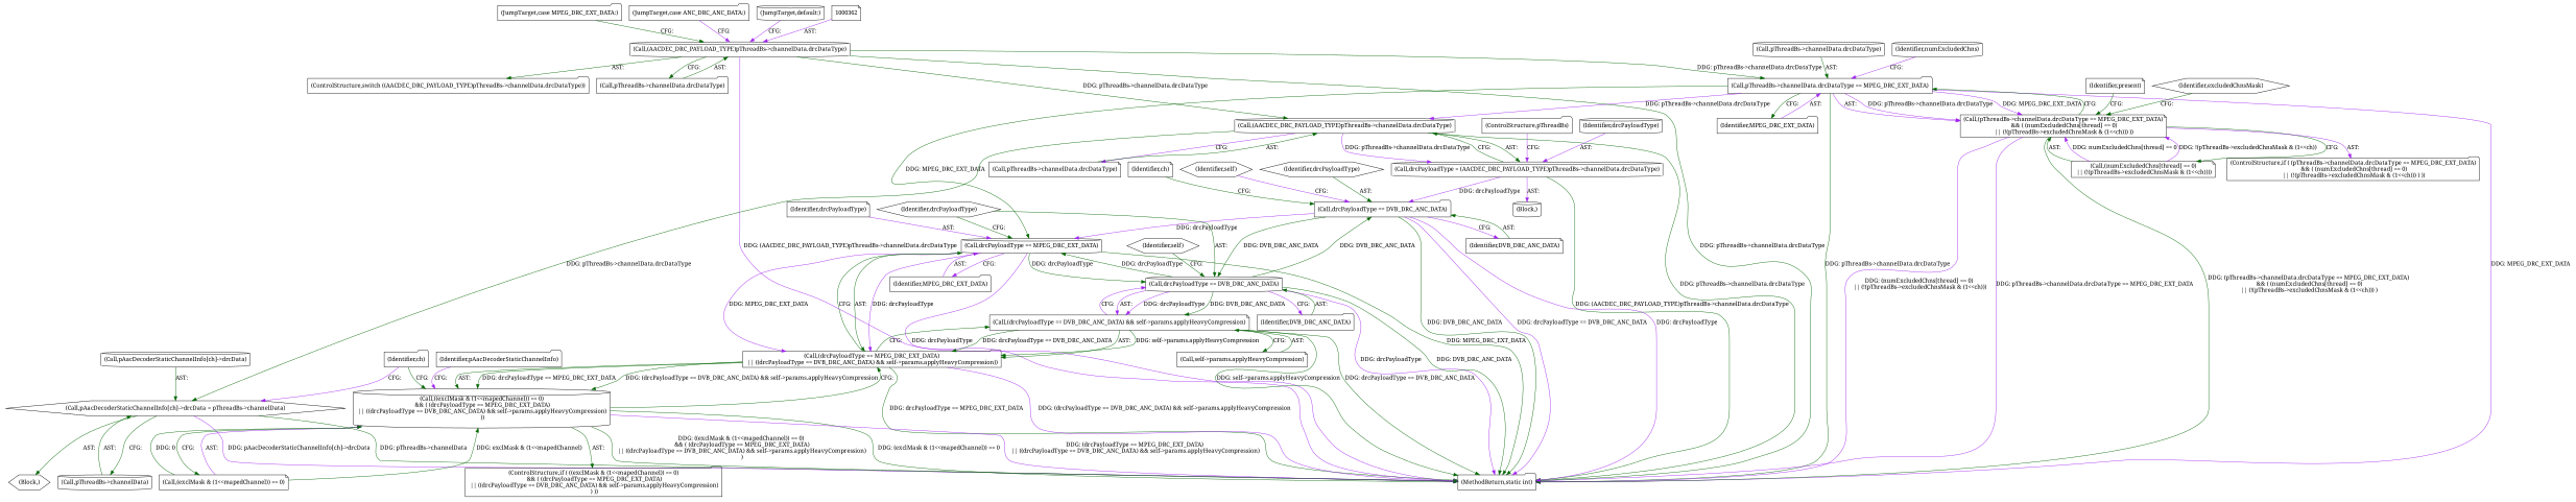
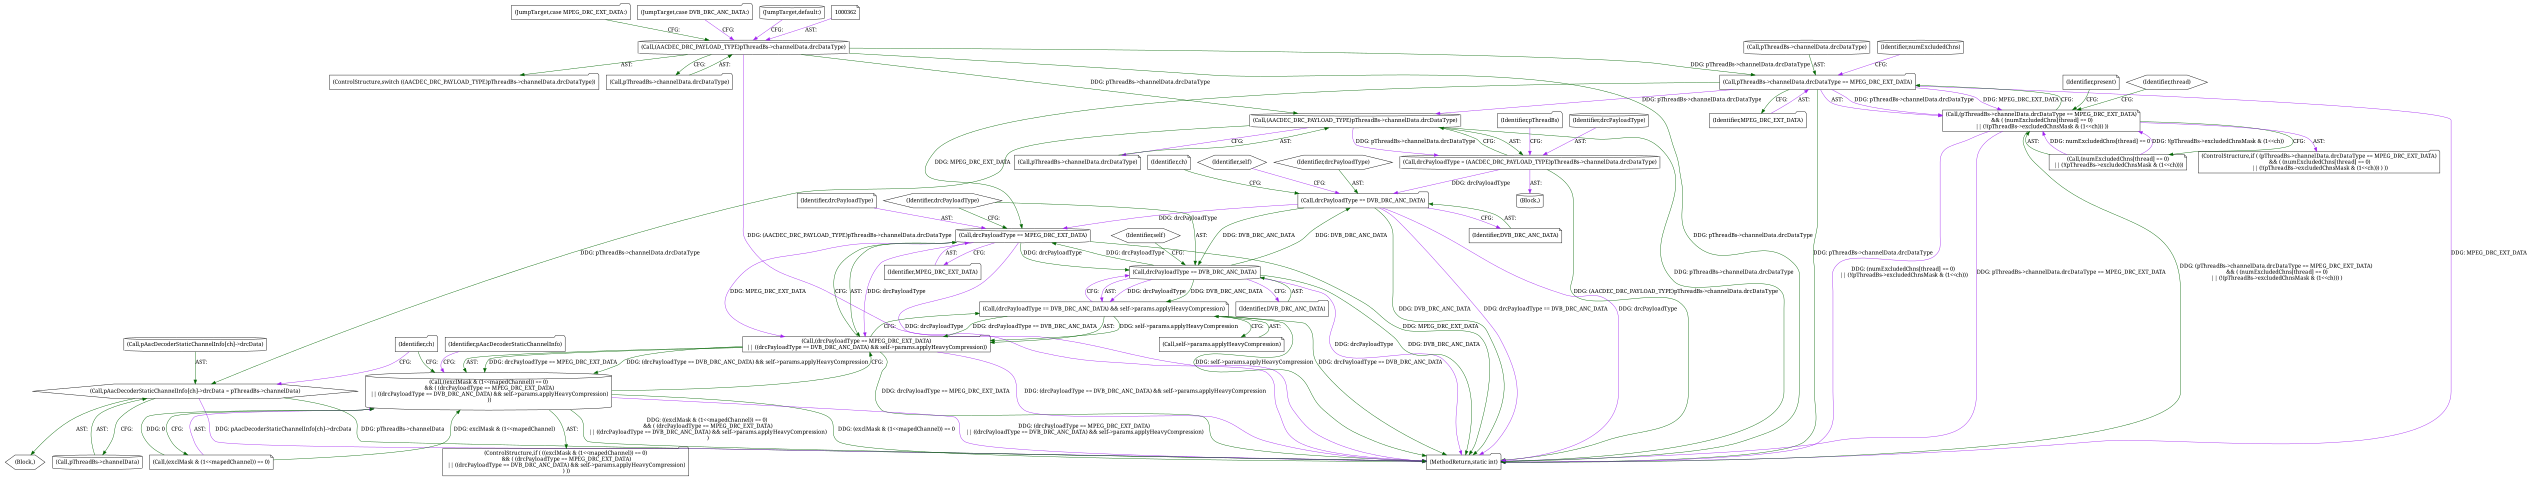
  digraph {
    fontname="Noto Serif"
    node [fontname="Noto Serif" shape=folder]
    edge [color=darkgreen fontname="Noto Serif"]
    n1 [label="(Call,pThreadBs->channelData.drcDataType == MPEG_DRC_EXT_DATA)"]
    n2 [label="(Call,(pThreadBs->channelData.drcDataType == MPEG_DRC_EXT_DATA)\n && ( (numExcludedChns[thread] == 0)\n || (!(pThreadBs->excludedChnsMask & (1<<ch))) ))" shape=note]
    n3 [label="(Call,(AACDEC_DRC_PAYLOAD_TYPE)pThreadBs->channelData.drcDataType)" shape=cylinder]
    n4 [label="(Call,drcPayloadType == MPEG_DRC_EXT_DATA)" shape=cylinder]
    n5 [label="(Identifier,MPEG_DRC_EXT_DATA)"]
    n6 [label="(MethodReturn,static int)"]
    n7 [label="(Call,(numExcludedChns[thread] == 0)\n || (!(pThreadBs->excludedChnsMask & (1<<ch))))" shape=note]
    n8 [label="(ControlStructure,if ( (pThreadBs->channelData.drcDataType == MPEG_DRC_EXT_DATA)\n && ( (numExcludedChns[thread] == 0)\n || (!(pThreadBs->excludedChnsMask & (1<<ch))) ) ))"]
    n9 [label="(Call,drcPayloadType = (AACDEC_DRC_PAYLOAD_TYPE)pThreadBs->channelData.drcDataType)" shape=cylinder]
    n10 [label="(Call,pAacDecoderStaticChannelInfo[ch]->drcData = pThreadBs->channelData)" shape=hexagon]
    n11 [label="(Call,pThreadBs->channelData.drcDataType)" shape=note]
    n12 [label="(Call,drcPayloadType == DVB_DRC_ANC_DATA)" shape=cylinder]
    n13 [label="(Call,(drcPayloadType == MPEG_DRC_EXT_DATA)\n || ((drcPayloadType == DVB_DRC_ANC_DATA) && self->params.applyHeavyCompression))"]
    n14 [label="(Identifier,MPEG_DRC_EXT_DATA)"]
    n15 [label="(Call,(AACDEC_DRC_PAYLOAD_TYPE)pThreadBs->channelData.drcDataType)" shape=cylinder]
    n16 [label="(ControlStructure,switch ((AACDEC_DRC_PAYLOAD_TYPE)pThreadBs->channelData.drcDataType))"]
    n17 [label="(Call,pThreadBs->channelData.drcDataType)"]
    n18 [label="(Call,drcPayloadType == DVB_DRC_ANC_DATA)"]
    n19 [label="(Block,)" shape=cylinder]
    n20 [label="(Block,)" shape=hexagon]
    n21 [label="(Call,pThreadBs->channelData)" shape=cylinder]
    n22 [label="(Identifier,DVB_DRC_ANC_DATA)" shape=note]
    n23 [label="(Call,(drcPayloadType == DVB_DRC_ANC_DATA) && self->params.applyHeavyCompression)" shape=note]
    n24 [label="(Identifier,DVB_DRC_ANC_DATA)"]
    n25 [label="(Call,((exclMask & (1<<mapedChannel)) == 0)\n && ( (drcPayloadType == MPEG_DRC_EXT_DATA)\n || ((drcPayloadType == DVB_DRC_ANC_DATA) && self->params.applyHeavyCompression)\n ))" shape=cylinder]
    n26 [label="(ControlStructure,if ( ((exclMask & (1<<mapedChannel)) == 0)\n && ( (drcPayloadType == MPEG_DRC_EXT_DATA)\n || ((drcPayloadType == DVB_DRC_ANC_DATA) && self->params.applyHeavyCompression)\n ) ))"]
    n27 [label="(Call,(exclMask & (1<<mapedChannel)) == 0)" shape=note]
    n28 [label="(Call,self->params.applyHeavyCompression)" shape=note]
    n29 [label="(JumpTarget,case MPEG_DRC_EXT_DATA:)"]
-   n30 [label="(JumpTarget,case ANC_DRC_ANC_DATA:)"]
+   n30 [label="(JumpTarget,case DVB_DRC_ANC_DATA:)"]
    n31 [label="(Identifier,ch)" shape=note]
    n32 [label="(JumpTarget,default:)" shape=cylinder]
    n33 [label="(Identifier,present)" shape=note]
    n34 [label="(Identifier,numExcludedChns)" shape=cylinder]
-   n35 [label="(Identifier,excludedChnsMask)" shape=hexagon]
+   n35 [label="(Identifier,thread)" shape=hexagon]
    n36 [label="(Call,pAacDecoderStaticChannelInfo[ch]->drcData)" shape=cylinder]
    n37 [label="(Identifier,drcPayloadType)" shape=note]
    n38 [label="(Identifier,self)" shape=hexagon]
    n39 [label="(Call,pThreadBs->channelData.drcDataType)" shape=cylinder]
-   n40 [label="(ControlStructure,pThreadBs)"]
+   n40 [label="(Identifier,pThreadBs)"]
    n41 [label="(Identifier,drcPayloadType)" shape=hexagon]
    n42 [label="(Identifier,self)" shape=hexagon]
    n43 [label="(Identifier,pAacDecoderStaticChannelInfo)"]
    n44 [label="(Identifier,drcPayloadType)" shape=hexagon]
    n45 [label="(Identifier,ch)"]
    n46 [label="(Identifier,drcPayloadType)" shape=cylinder]
    1000362 [shape=note]
    n1 -> n2 [color=purple label="AST: "]
    n1 -> n2 [color=purple label="DDG: pThreadBs->channelData.drcDataType"]
    n1 -> n2 [color=purple label="DDG: MPEG_DRC_EXT_DATA"]
    n1 -> n3 [color=purple label="DDG: pThreadBs->channelData.drcDataType"]
    n1 -> n4 [label="DDG: MPEG_DRC_EXT_DATA"]
    n1 -> n5 [label="CFG: "]
    n1 -> n6 [label="DDG: pThreadBs->channelData.drcDataType"]
    n1 -> n6 [color=purple label="DDG: MPEG_DRC_EXT_DATA"]
    n2 -> n1 [label="CFG: "]
    n2 -> n6 [color=purple label="DDG: (numExcludedChns[thread] == 0)\n || (!(pThreadBs->excludedChnsMask & (1<<ch)))"]
    n2 -> n6 [color=purple label="DDG: pThreadBs->channelData.drcDataType == MPEG_DRC_EXT_DATA"]
    n2 -> n6 [label="DDG: (pThreadBs->channelData.drcDataType == MPEG_DRC_EXT_DATA)\n && ( (numExcludedChns[thread] == 0)\n || (!(pThreadBs->excludedChnsMask & (1<<ch))) )"]
    n2 -> n7 [label="CFG: "]
    n2 -> n8 [color=purple label="AST: "]
    n3 -> n6 [label="DDG: pThreadBs->channelData.drcDataType"]
    n3 -> n9 [label="AST: "]
    n3 -> n9 [color=purple label="DDG: pThreadBs->channelData.drcDataType"]
    n3 -> n10 [label="DDG: pThreadBs->channelData.drcDataType"]
    n3 -> n11 [color=purple label="CFG: "]
    n4 -> n6 [color=purple label="DDG: drcPayloadType"]
    n4 -> n6 [label="DDG: MPEG_DRC_EXT_DATA"]
    n4 -> n12 [label="DDG: drcPayloadType"]
    n4 -> n13 [label="AST: "]
    n4 -> n13 [color=purple label="DDG: drcPayloadType"]
    n4 -> n13 [color=purple label="DDG: MPEG_DRC_EXT_DATA"]
    n4 -> n14 [color=purple label="CFG: "]
    n5 -> n1 [color=purple label="AST: "]
    n7 -> n2 [label="AST: "]
    n7 -> n2 [color=purple label="DDG: numExcludedChns[thread] == 0"]
    n7 -> n2 [color=purple label="DDG: !(pThreadBs->excludedChnsMask & (1<<ch))"]
    n9 -> n3 [label="CFG: "]
    n9 -> n6 [label="DDG: (AACDEC_DRC_PAYLOAD_TYPE)pThreadBs->channelData.drcDataType"]
    n9 -> n18 [color=purple label="DDG: drcPayloadType"]
    n9 -> n19 [color=purple label="AST: "]
    n10 -> n6 [label="DDG: pThreadBs->channelData"]
    n10 -> n6 [color=purple label="DDG: pAacDecoderStaticChannelInfo[ch]->drcData"]
    n10 -> n20 [label="AST: "]
    n10 -> n21 [label="CFG: "]
    n11 -> n3 [label="AST: "]
    n12 -> n4 [label="DDG: drcPayloadType"]
    n12 -> n6 [color=purple label="DDG: drcPayloadType"]
    n12 -> n6 [label="DDG: DVB_DRC_ANC_DATA"]
    n12 -> n18 [label="DDG: DVB_DRC_ANC_DATA"]
    n12 -> n23 [color=purple label="AST: "]
    n12 -> n23 [color=purple label="DDG: drcPayloadType"]
    n12 -> n23 [label="DDG: DVB_DRC_ANC_DATA"]
    n12 -> n24 [color=purple label="CFG: "]
    n13 -> n4 [label="CFG: "]
    n13 -> n6 [label="DDG: drcPayloadType == MPEG_DRC_EXT_DATA"]
    n13 -> n6 [color=purple label="DDG: (drcPayloadType == DVB_DRC_ANC_DATA) && self->params.applyHeavyCompression"]
    n13 -> n23 [label="CFG: "]
    n13 -> n25 [label="AST: "]
    n13 -> n25 [label="DDG: drcPayloadType == MPEG_DRC_EXT_DATA"]
    n13 -> n25 [label="DDG: (drcPayloadType == DVB_DRC_ANC_DATA) && self->params.applyHeavyCompression"]
    n14 -> n4 [color=purple label="AST: "]
    n15 -> n1 [label="DDG: pThreadBs->channelData.drcDataType"]
    n15 -> n3 [label="DDG: pThreadBs->channelData.drcDataType"]
    n15 -> n6 [color=purple label="DDG: (AACDEC_DRC_PAYLOAD_TYPE)pThreadBs->channelData.drcDataType"]
    n15 -> n6 [label="DDG: pThreadBs->channelData.drcDataType"]
    n15 -> n16 [label="AST: "]
    n15 -> n17 [label="CFG: "]
    n17 -> n15 [label="AST: "]
    n18 -> n4 [color=purple label="DDG: drcPayloadType"]
    n18 -> n6 [label="DDG: DVB_DRC_ANC_DATA"]
    n18 -> n6 [color=purple label="DDG: drcPayloadType == DVB_DRC_ANC_DATA"]
    n18 -> n6 [color=purple label="DDG: drcPayloadType"]
    n18 -> n12 [label="DDG: DVB_DRC_ANC_DATA"]
    n18 -> n22 [color=purple label="CFG: "]
    n21 -> n10 [label="AST: "]
    n22 -> n18 [label="AST: "]
    n23 -> n6 [label="DDG: drcPayloadType == DVB_DRC_ANC_DATA"]
    n23 -> n6 [label="DDG: self->params.applyHeavyCompression"]
    n23 -> n12 [color=purple label="CFG: "]
    n23 -> n13 [label="AST: "]
    n23 -> n13 [label="DDG: drcPayloadType == DVB_DRC_ANC_DATA"]
    n23 -> n13 [label="DDG: self->params.applyHeavyCompression"]
    n23 -> n28 [label="CFG: "]
    n24 -> n12 [label="AST: "]
    n25 -> n6 [label="DDG: (exclMask & (1<<mapedChannel)) == 0"]
    n25 -> n6 [color=purple label="DDG: (drcPayloadType == MPEG_DRC_EXT_DATA)\n || ((drcPayloadType == DVB_DRC_ANC_DATA) && self->params.applyHeavyCompression)"]
    n25 -> n6 [label="DDG: ((exclMask & (1<<mapedChannel)) == 0)\n && ( (drcPayloadType == MPEG_DRC_EXT_DATA)\n || ((drcPayloadType == DVB_DRC_ANC_DATA) && self->params.applyHeavyCompression)\n )"]
    n25 -> n13 [label="CFG: "]
    n25 -> n26 [label="AST: "]
    n25 -> n27 [label="CFG: "]
    n27 -> n25 [color=purple label="AST: "]
    n27 -> n25 [label="DDG: exclMask & (1<<mapedChannel)"]
    n27 -> n25 [label="DDG: 0"]
    n28 -> n23 [label="AST: "]
    n29 -> n15 [label="CFG: "]
    n30 -> n15 [color=purple label="CFG: "]
    n31 -> n18 [label="CFG: "]
    n32 -> n15 [color=purple label="CFG: "]
    n33 -> n2 [label="CFG: "]
    n34 -> n1 [color=purple label="CFG: "]
    n35 -> n2 [label="CFG: "]
    n36 -> n10 [label="AST: "]
    n37 -> n4 [color=purple label="AST: "]
    n38 -> n12 [label="CFG: "]
    n39 -> n1 [label="AST: "]
    n40 -> n9 [color=purple label="CFG: "]
    n41 -> n4 [label="CFG: "]
    n41 -> n12 [label="AST: "]
    n42 -> n18 [color=purple label="CFG: "]
    n43 -> n25 [color=purple label="CFG: "]
    n44 -> n18 [label="AST: "]
    n45 -> n10 [color=purple label="CFG: "]
    n45 -> n25 [label="CFG: "]
    n46 -> n9 [color=purple label="AST: "]
    1000362 -> n15 [color=purple label="AST: "]
  }
